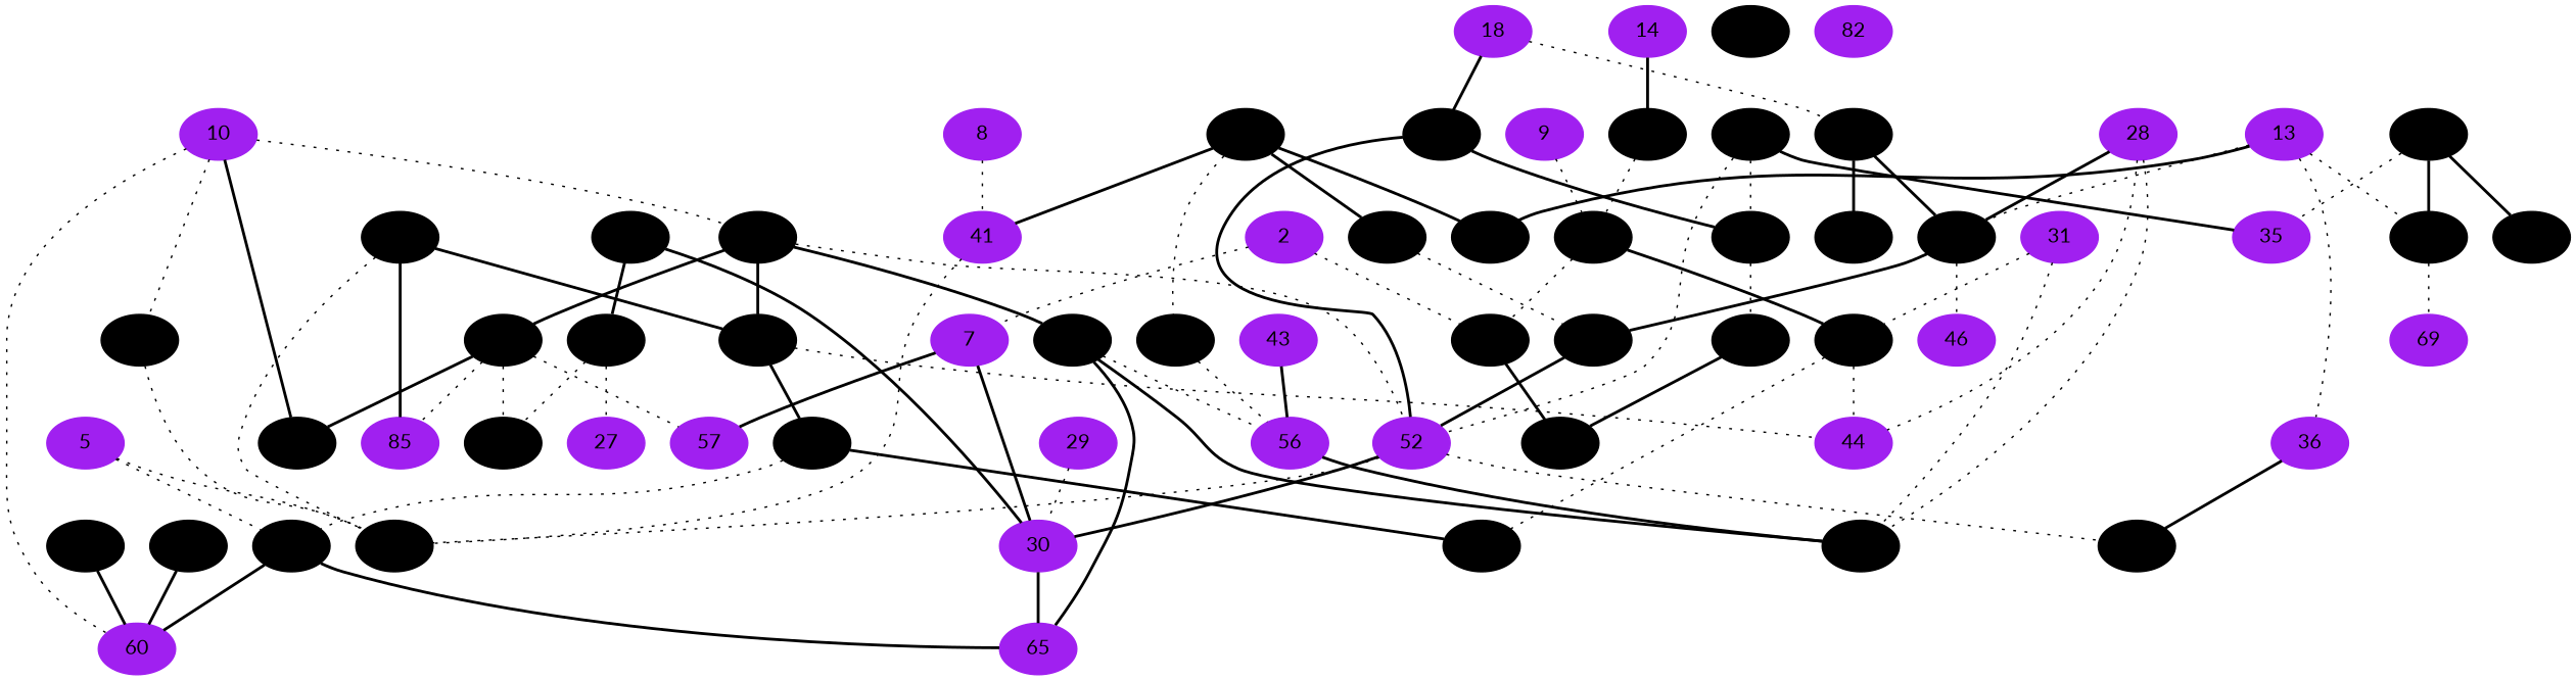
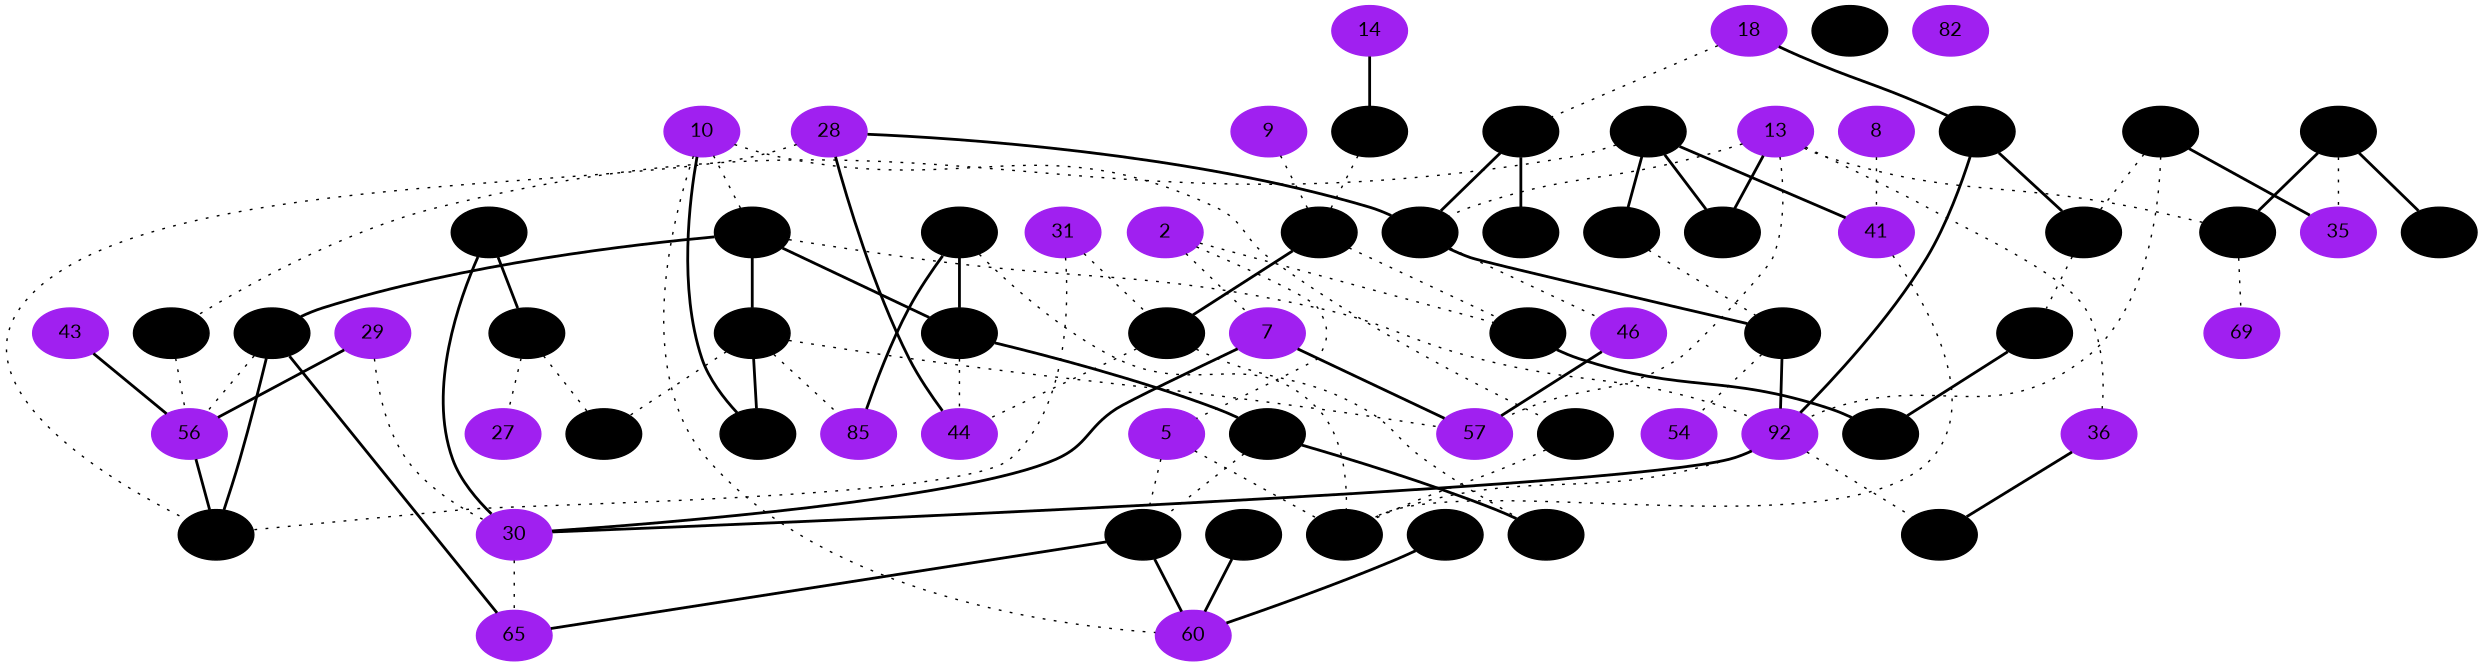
  graph {
    fontname=Lato
    node [color=black fontname=Lato style=filled]
    edge [fontname=Lato style=dotted]
    1
    6
    41 [color=purple]
    45
    58
    37
    63
    56 [color=purple]
    2 [color=purple]
    5 [color=purple]
    7 [color=purple]
    51
    40
    30 [color=purple]
    57 [color=purple]
    59
    3
    16
    27 [color=purple]
    53
    65 [color=purple]
    4
    60 [color=purple]
-   52 [color=purple]
+   52 [color=purple label=92]
+   54 [color=purple]
    8 [color=purple]
    18 [color=purple]
    19
    20
    9 [color=purple]
    39
    42
    10 [color=purple]
    15
    61
    64
    25
    17
    21
    31 [color=purple]
    66
    11
    12
    n44 [color=purple label=85]
    38
    44 [color=purple]
    13 [color=purple]
    34
    36 [color=purple]
    67
    46 [color=purple]
    68
    69 [color=purple]
    14 [color=purple]
    22
    26
    50
    43 [color=purple]
    33
    23
    32
    35 [color=purple]
    24
    47
    28 [color=purple]
    29 [color=purple]
    48
    n68 [color=purple label=82]
    1 -- 6 [style=bold]
    1 -- 41 [style=bold]
    1 -- 45
    1 -- 58 [style=bold]
    6 -- 37
    41 -- 63
    45 -- 56
    37 -- 52 [style=bold]
+   37 -- 54
    56 -- 66 [style=bold]
+   2 -- 5
    2 -- 7
    2 -- 51
    5 -- 63
    5 -- 40
    7 -- 30 [style=bold]
    7 -- 57 [style=bold]
    51 -- 59 [style=bold]
    40 -- 65 [style=bold]
    40 -- 60 [style=bold]
-   30 -- 65 [style=bold]
+   30 -- 65
    3 -- 30 [style=bold]
    3 -- 16 [style=bold]
    16 -- 27
    16 -- 53
    52 -- 63
    52 -- 30 [style=bold]
    52 -- 68
    8 -- 41
    18 -- 19 [style=bold]
    18 -- 20
    19 -- 52 [style=bold]
    19 -- 26 [style=bold]
    20 -- 34 [style=bold]
    20 -- 50 [style=bold]
    9 -- 39
    39 -- 51
    39 -- 42 [style=bold]
    42 -- 44
    42 -- 47
    10 -- 60
    10 -- 15
    10 -- 61
    10 -- 64 [style=bold]
    15 -- 52
    15 -- 25 [style=bold]
    15 -- 17 [style=bold]
    15 -- 21 [style=bold]
    61 -- 63
    25 -- 38 [style=bold]
    25 -- 44
    17 -- 56
    17 -- 65 [style=bold]
    17 -- 66 [style=bold]
    21 -- 57
    21 -- 53
    21 -- 64 [style=bold]
    21 -- n44
    31 -- 42
    31 -- 66
    11 -- 60 [style=bold]
    12 -- 63
    12 -- 25 [style=bold]
    12 -- n44 [style=bold]
    38 -- 40
    38 -- 47 [style=bold]
    13 -- 58 [style=bold]
+   13 -- 57
    13 -- 34
    13 -- 36
    13 -- 67
    34 -- 37 [style=bold]
    34 -- 46
    36 -- 68 [style=bold]
    67 -- 69
+   46 -- 57 [style=bold]
    14 -- 22 [style=bold]
    22 -- 39
    26 -- 33
    43 -- 56 [style=bold]
    33 -- 59 [style=bold]
    23 -- 67 [style=bold]
    23 -- 32 [style=bold]
    23 -- 35
    24 -- 52
    24 -- 26
    24 -- 35 [style=bold]
    28 -- 66
-   28 -- 44
+   28 -- 44 [style=bold]
    28 -- 34 [style=bold]
+   29 -- 56 [style=bold]
    29 -- 30
    48 -- 60 [style=bold]
  }
